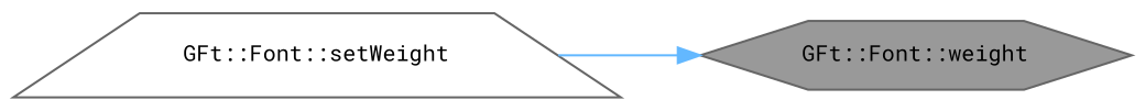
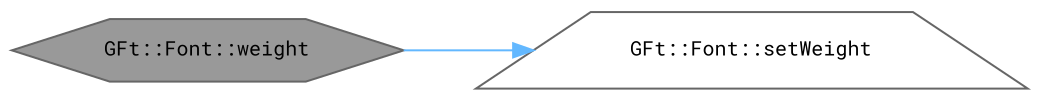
  digraph {
    rankdir=RL
    fontname="Roboto Mono"
    node [fontname="Roboto Mono" fontsize=10 style=filled]
    n1 [color=gray40 fillcolor=grey60 fontcolor=black height=0.2 label="GFt::Font::weight" shape=hexagon width=0.4]
    n2 [color=grey40 fillcolor=white height=0.2 label="GFt::Font::setWeight" shape=trapezium width=0.4]
-   n1 -> n2 [color=steelblue1 dir=back fontname="Roboto Mono" fontsize=10 labelfontname=Helvetica labelfontsize=10 style=solid]
+   n2 -> n1 [color=steelblue1 dir=back fontname="Roboto Mono" fontsize=10 labelfontname=Helvetica labelfontsize=10 style=solid]
  }
